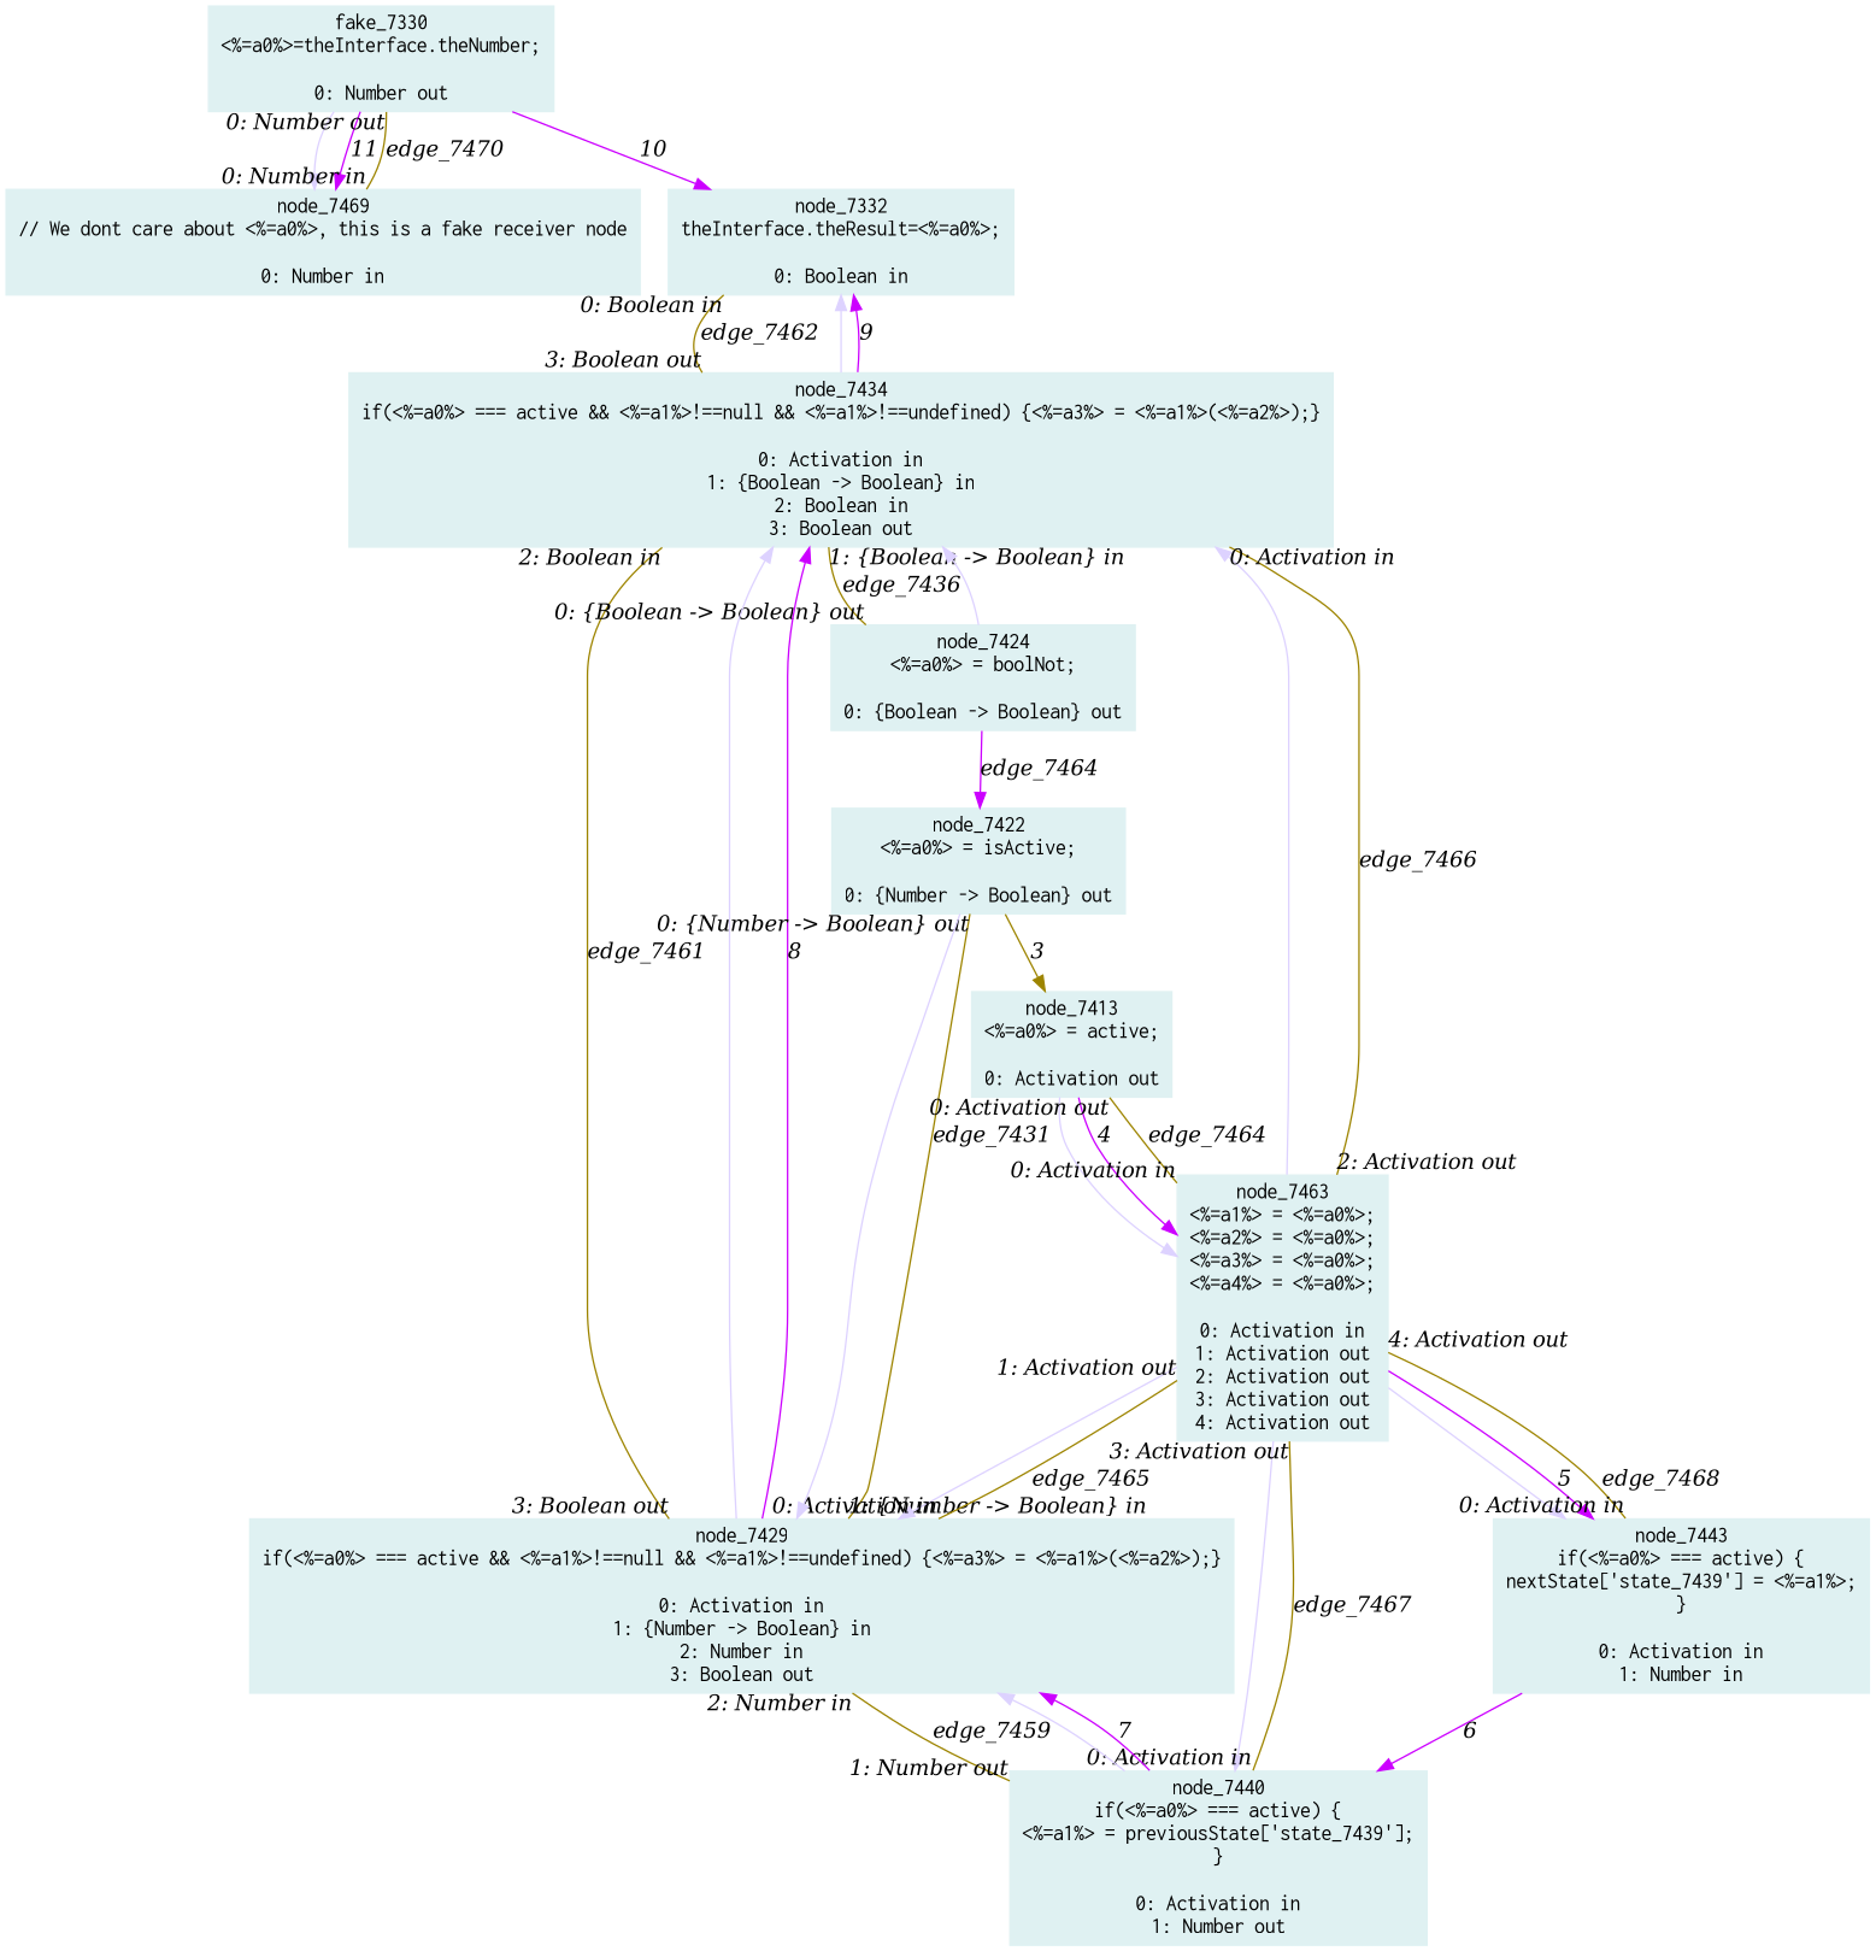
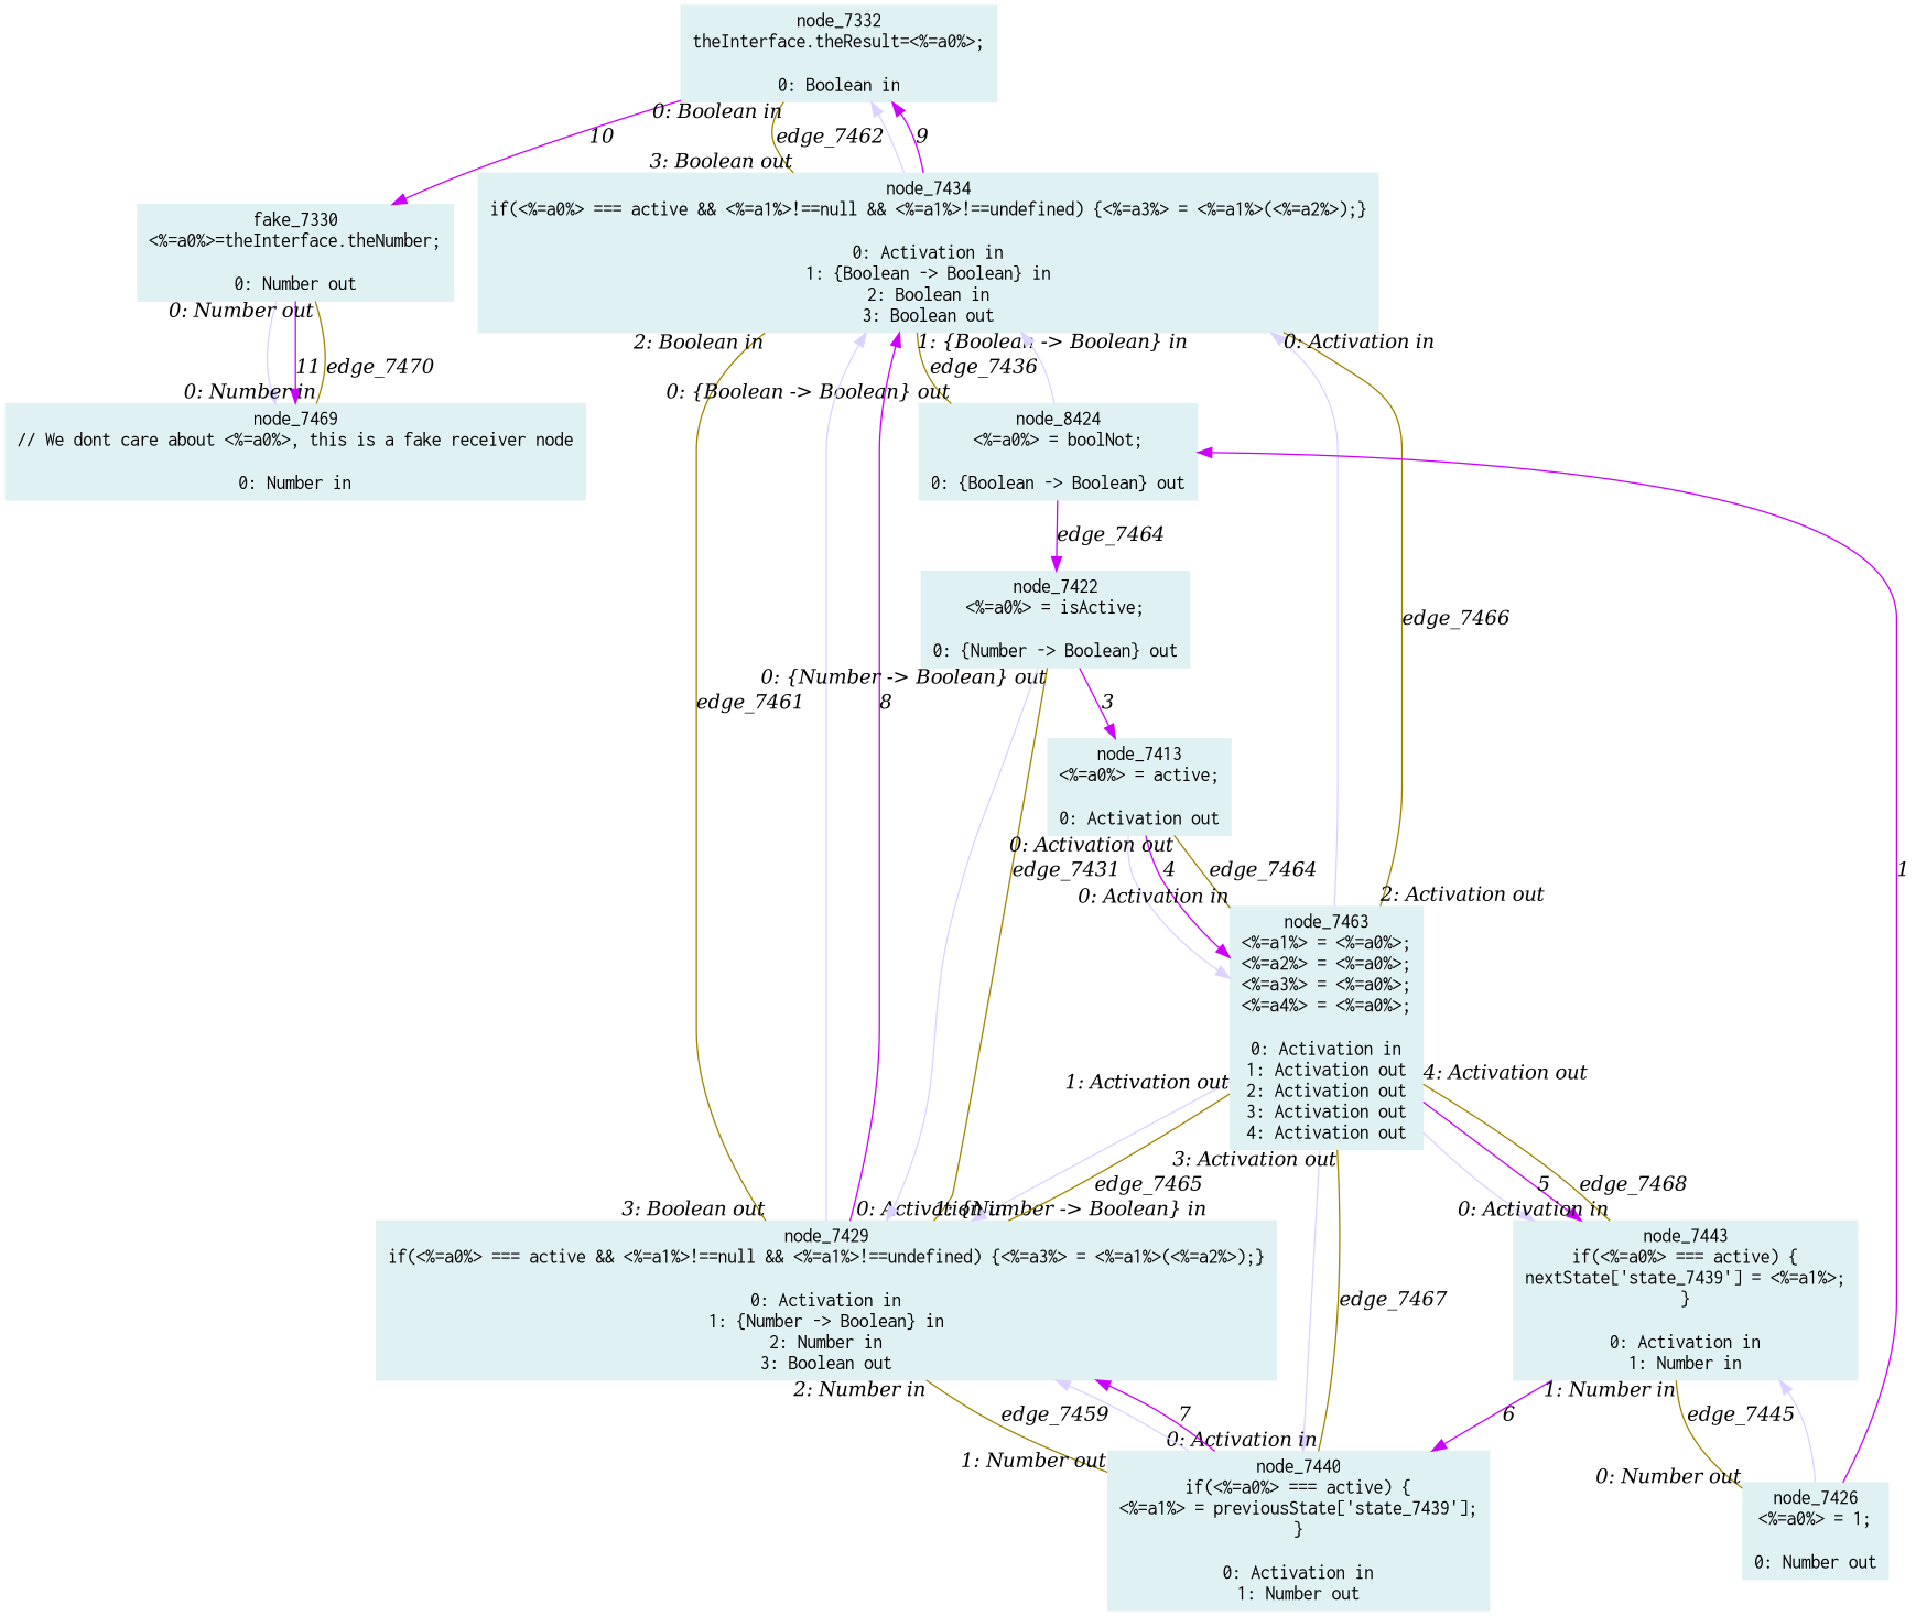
  digraph {
    node [color="#dff1f2" fontname=Courier shape=box style=filled]
    edge [arrowHead=normal arrowsize=1 color="#ddd2ff" dir=forward fontname="Times-Italic"]
    n1 [label="fake_7330\n<%=a0%>=theInterface.theNumber;\n\n0: Number out"]
    n2 [label="node_7469\n// We dont care about <%=a0%>, this is a fake receiver node\n\n0: Number in"]
    n3 [label="node_7332\ntheInterface.theResult=<%=a0%>;\n\n0: Boolean in"]
    n4 [label="node_7434\nif(<%=a0%> === active && <%=a1%>!==null && <%=a1%>!==undefined) {<%=a3%> = <%=a1%>(<%=a2%>);}\n\n0: Activation in\n1: {Boolean -> Boolean} in\n2: Boolean in\n3: Boolean out"]
    n5 [label="node_7429\nif(<%=a0%> === active && <%=a1%>!==null && <%=a1%>!==undefined) {<%=a3%> = <%=a1%>(<%=a2%>);}\n\n0: Activation in\n1: {Number -> Boolean} in\n2: Number in\n3: Boolean out"]
-   n6 [label="node_7424\n<%=a0%> = boolNot;\n\n0: {Boolean -> Boolean} out"]
+   n6 [label="node_8424\n<%=a0%> = boolNot;\n\n0: {Boolean -> Boolean} out"]
    n7 [label="node_7413\n<%=a0%> = active;\n\n0: Activation out"]
    n8 [label="node_7463\n<%=a1%> = <%=a0%>;\n<%=a2%> = <%=a0%>;\n<%=a3%> = <%=a0%>;\n<%=a4%> = <%=a0%>;\n\n0: Activation in\n1: Activation out\n2: Activation out\n3: Activation out\n4: Activation out"]
    n9 [label="node_7443\nif(<%=a0%> === active) {\nnextState['state_7439'] = <%=a1%>;\n}\n\n0: Activation in\n1: Number in"]
    n10 [label="node_7440\nif(<%=a0%> === active) {\n<%=a1%> = previousState['state_7439'];\n}\n\n0: Activation in\n1: Number out"]
    n11 [label="node_7422\n<%=a0%> = isActive;\n\n0: {Number -> Boolean} out"]
+   n12 [label="node_7426\n<%=a0%> = 1;\n\n0: Number out"]
    n1 -> n2
    n1 -> n2 [color="#cc00ff" label=11]
    n1 -> n2 [arrowHead=none color="#9d8400" dir=none headlabel="0: Number in" label=edge_7470 taillabel="0: Number out"]
-   n1 -> n3 [color="#cc00ff" label=10]
+   n3 -> n1 [color="#cc00ff" label=10]
    n3 -> n4 [arrowHead=none color="#9d8400" dir=none headlabel="3: Boolean out" label=edge_7462 taillabel="0: Boolean in"]
    n4 -> n3
    n4 -> n3 [color="#cc00ff" label=9]
    n4 -> n5 [arrowHead=none color="#9d8400" dir=none headlabel="3: Boolean out" label=edge_7461 taillabel="2: Boolean in"]
    n4 -> n6 [arrowHead=none color="#9d8400" dir=none headlabel="0: {Boolean -> Boolean} out" label=edge_7436 taillabel="1: {Boolean -> Boolean} in"]
    n5 -> n4
    n5 -> n4 [color="#cc00ff" label=8]
    n5 -> n10 [arrowHead=none color="#9d8400" dir=none headlabel="1: Number out" label=edge_7459 taillabel="2: Number in"]
    n5 -> n11 [arrowHead=none color="#9d8400" dir=none headlabel="0: {Number -> Boolean} out" label=edge_7431 taillabel="1: {Number -> Boolean} in"]
    n6 -> n4
    n6 -> n11 [color="#cc00ff" label=edge_7464]
    n7 -> n8
    n7 -> n8 [color="#cc00ff" label=4]
    n7 -> n8 [arrowHead=none color="#9d8400" dir=none headlabel="0: Activation in" label=edge_7464 taillabel="0: Activation out"]
    n8 -> n4
    n8 -> n4 [arrowHead=none color="#9d8400" dir=none headlabel="0: Activation in" label=edge_7466 taillabel="2: Activation out"]
    n8 -> n5
    n8 -> n5 [arrowHead=none color="#9d8400" dir=none headlabel="0: Activation in" label=edge_7465 taillabel="1: Activation out"]
    n8 -> n9
    n8 -> n9 [color="#cc00ff" label=5]
    n8 -> n9 [arrowHead=none color="#9d8400" dir=none headlabel="0: Activation in" label=edge_7468 taillabel="4: Activation out"]
    n8 -> n10
    n8 -> n10 [arrowHead=none color="#9d8400" dir=none headlabel="0: Activation in" label=edge_7467 taillabel="3: Activation out"]
    n9 -> n10 [color="#cc00ff" label=6]
+   n9 -> n12 [arrowHead=none color="#9d8400" dir=none headlabel="0: Number out" label=edge_7445 taillabel="1: Number in"]
    n10 -> n5
    n10 -> n5 [color="#cc00ff" label=7]
    n11 -> n5
-   n11 -> n7 [color="#9d8400" label=3]
+   n11 -> n7 [color="#cc00ff" label=3]
+   n12 -> n6 [color="#cc00ff" label=1]
+   n12 -> n9
  }
